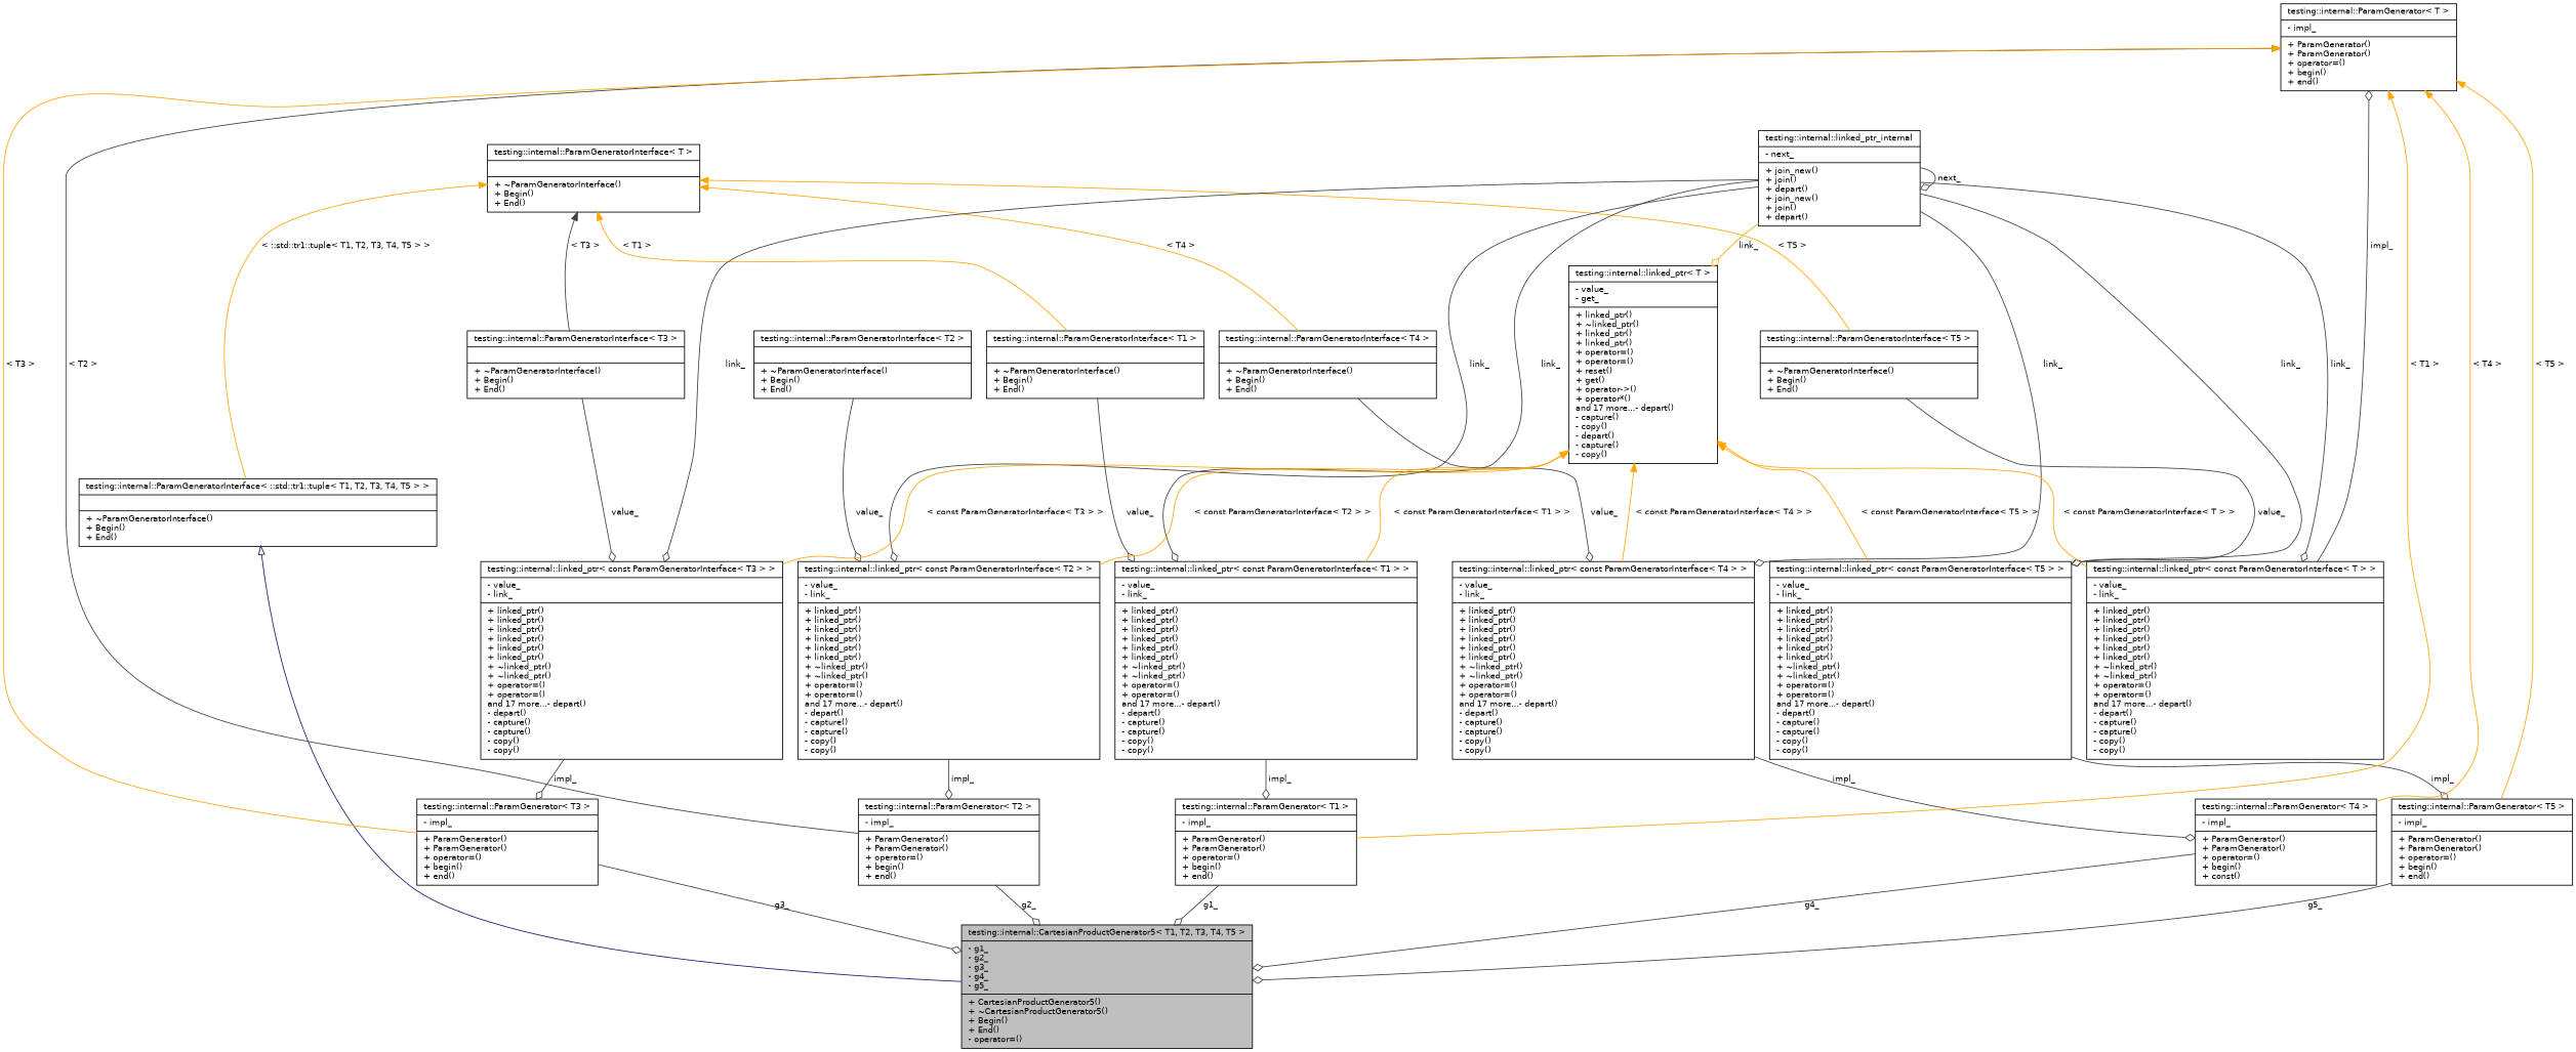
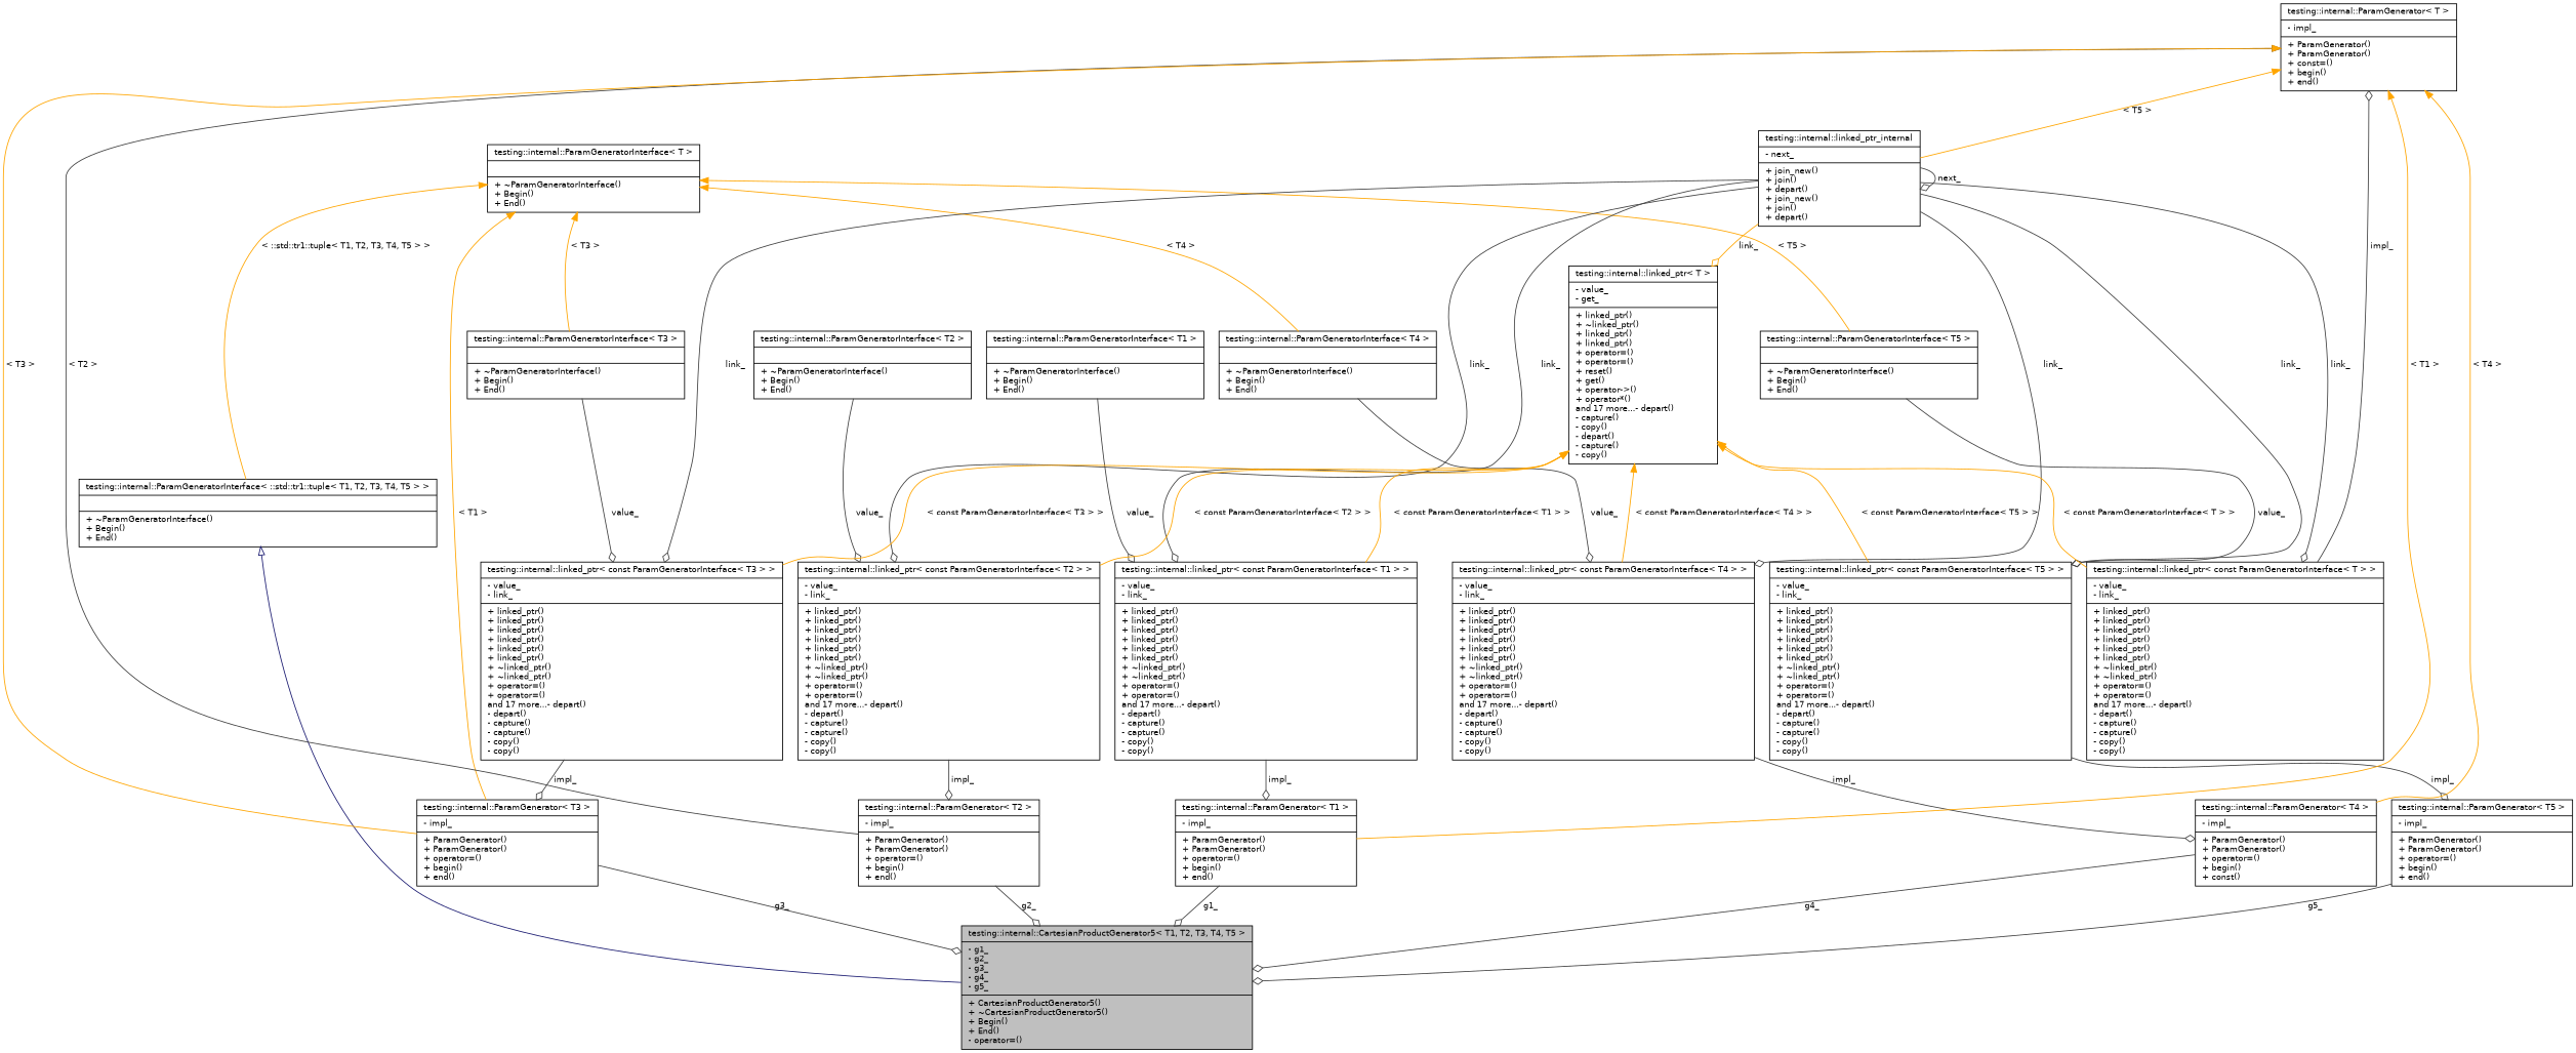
  digraph {
    node [color=black fillcolor=white fontname=Helvetica fontsize=10 shape=record style=filled]
    edge [color=grey25 fontname=Helvetica fontsize=10 labelfontname=Helvetica labelfontsize=10 style=solid arrowhead=odiamond]
    n1 [fillcolor=grey75 fontcolor=black height=0.2 label="{testing::internal::CartesianProductGenerator5\< T1, T2, T3, T4, T5 \>\n|- g1_\l- g2_\l- g3_\l- g4_\l- g5_\l|+ CartesianProductGenerator5()\l+ ~CartesianProductGenerator5()\l+ Begin()\l+ End()\l- operator=()\l}" width=0.4]
    n2 [height=0.2 label="{testing::internal::ParamGeneratorInterface\< ::std::tr1::tuple\< T1, T2, T3, T4, T5 \> \>\n||+ ~ParamGeneratorInterface()\l+ Begin()\l+ End()\l}" width=0.4]
    n3 [height=0.2 label="{testing::internal::ParamGeneratorInterface\< T \>\n||+ ~ParamGeneratorInterface()\l+ Begin()\l+ End()\l}" width=0.4]
    n4 [height=0.2 label="{testing::internal::ParamGeneratorInterface\< T1 \>\n||+ ~ParamGeneratorInterface()\l+ Begin()\l+ End()\l}" width=0.4]
    n5 [height=0.2 label="{testing::internal::ParamGeneratorInterface\< T5 \>\n||+ ~ParamGeneratorInterface()\l+ Begin()\l+ End()\l}" width=0.4]
    n6 [height=0.2 label="{testing::internal::ParamGeneratorInterface\< T4 \>\n||+ ~ParamGeneratorInterface()\l+ Begin()\l+ End()\l}" width=0.4]
    n7 [height=0.2 label="{testing::internal::ParamGeneratorInterface\< T3 \>\n||+ ~ParamGeneratorInterface()\l+ Begin()\l+ End()\l}" width=0.4]
    n8 [height=0.2 label="{testing::internal::ParamGeneratorInterface\< T2 \>\n||+ ~ParamGeneratorInterface()\l+ Begin()\l+ End()\l}" width=0.4]
    n9 [height=0.2 label="{testing::internal::linked_ptr\< const ParamGeneratorInterface\< T2 \> \>\n|- value_\l- link_\l|+ linked_ptr()\l+ linked_ptr()\l+ linked_ptr()\l+ linked_ptr()\l+ linked_ptr()\l+ linked_ptr()\l+ ~linked_ptr()\l+ ~linked_ptr()\l+ operator=()\l+ operator=()\land 17 more...- depart()\l- depart()\l- capture()\l- capture()\l- copy()\l- copy()\l}" width=0.4]
    n10 [height=0.2 label="{testing::internal::linked_ptr\< const ParamGeneratorInterface\< T1 \> \>\n|- value_\l- link_\l|+ linked_ptr()\l+ linked_ptr()\l+ linked_ptr()\l+ linked_ptr()\l+ linked_ptr()\l+ linked_ptr()\l+ ~linked_ptr()\l+ ~linked_ptr()\l+ operator=()\l+ operator=()\land 17 more...- depart()\l- depart()\l- capture()\l- capture()\l- copy()\l- copy()\l}" width=0.4]
    n11 [height=0.2 label="{testing::internal::linked_ptr\< const ParamGeneratorInterface\< T5 \> \>\n|- value_\l- link_\l|+ linked_ptr()\l+ linked_ptr()\l+ linked_ptr()\l+ linked_ptr()\l+ linked_ptr()\l+ linked_ptr()\l+ ~linked_ptr()\l+ ~linked_ptr()\l+ operator=()\l+ operator=()\land 17 more...- depart()\l- depart()\l- capture()\l- capture()\l- copy()\l- copy()\l}" width=0.4]
    n12 [height=0.2 label="{testing::internal::linked_ptr\< const ParamGeneratorInterface\< T4 \> \>\n|- value_\l- link_\l|+ linked_ptr()\l+ linked_ptr()\l+ linked_ptr()\l+ linked_ptr()\l+ linked_ptr()\l+ linked_ptr()\l+ ~linked_ptr()\l+ ~linked_ptr()\l+ operator=()\l+ operator=()\land 17 more...- depart()\l- depart()\l- capture()\l- capture()\l- copy()\l- copy()\l}" width=0.4]
    n13 [height=0.2 label="{testing::internal::linked_ptr\< const ParamGeneratorInterface\< T3 \> \>\n|- value_\l- link_\l|+ linked_ptr()\l+ linked_ptr()\l+ linked_ptr()\l+ linked_ptr()\l+ linked_ptr()\l+ linked_ptr()\l+ ~linked_ptr()\l+ ~linked_ptr()\l+ operator=()\l+ operator=()\land 17 more...- depart()\l- depart()\l- capture()\l- capture()\l- copy()\l- copy()\l}" width=0.4]
    n14 [height=0.2 label="{testing::internal::ParamGenerator\< T2 \>\n|- impl_\l|+ ParamGenerator()\l+ ParamGenerator()\l+ operator=()\l+ begin()\l+ end()\l}" width=0.4]
    n15 [height=0.2 label="{testing::internal::linked_ptr_internal\n|- next_\l|+ join_new()\l+ join()\l+ depart()\l+ join_new()\l+ join()\l+ depart()\l}" width=0.4]
    n16 [height=0.2 label="{testing::internal::linked_ptr\< T \>\n|- value_\l- get_\l|+ linked_ptr()\l+ ~linked_ptr()\l+ linked_ptr()\l+ linked_ptr()\l+ operator=()\l+ operator=()\l+ reset()\l+ get()\l+ operator-\>()\l+ operator*()\land 17 more...- depart()\l- capture()\l- copy()\l- depart()\l- capture()\l- copy()\l}" width=0.4]
    n17 [height=0.2 label="{testing::internal::linked_ptr\< const ParamGeneratorInterface\< T \> \>\n|- value_\l- link_\l|+ linked_ptr()\l+ linked_ptr()\l+ linked_ptr()\l+ linked_ptr()\l+ linked_ptr()\l+ linked_ptr()\l+ ~linked_ptr()\l+ ~linked_ptr()\l+ operator=()\l+ operator=()\land 17 more...- depart()\l- depart()\l- capture()\l- capture()\l- copy()\l- copy()\l}" width=0.4]
-   n18 [height=0.2 label="{testing::internal::ParamGenerator\< T \>\n|- impl_\l|+ ParamGenerator()\l+ ParamGenerator()\l+ operator=()\l+ begin()\l+ end()\l}" width=0.4]
+   n18 [height=0.2 label="{testing::internal::ParamGenerator\< T \>\n|- impl_\l|+ ParamGenerator()\l+ ParamGenerator()\l+ const=()\l+ begin()\l+ end()\l}" width=0.4]
    n19 [height=0.2 label="{testing::internal::ParamGenerator\< T1 \>\n|- impl_\l|+ ParamGenerator()\l+ ParamGenerator()\l+ operator=()\l+ begin()\l+ end()\l}" width=0.4]
    n20 [height=0.2 label="{testing::internal::ParamGenerator\< T5 \>\n|- impl_\l|+ ParamGenerator()\l+ ParamGenerator()\l+ operator=()\l+ begin()\l+ end()\l}" width=0.4]
    n21 [height=0.2 label="{testing::internal::ParamGenerator\< T4 \>\n|- impl_\l|+ ParamGenerator()\l+ ParamGenerator()\l+ operator=()\l+ begin()\l+ const()\l}" width=0.4]
    n22 [height=0.2 label="{testing::internal::ParamGenerator\< T3 \>\n|- impl_\l|+ ParamGenerator()\l+ ParamGenerator()\l+ operator=()\l+ begin()\l+ end()\l}" width=0.4]
    n2 -> n1 [arrowtail=onormal color=midnightblue dir=back arrowhead=""]
    n3 -> n2 [color=orange dir=back label=" \< ::std::tr1::tuple\< T1, T2, T3, T4, T5 \> \>" arrowhead=""]
-   n3 -> n4 [color=orange dir=back label=" \< T1 \>" arrowhead=""]
+   n3 -> n22 [color=orange dir=back label=" \< T1 \>" arrowhead=""]
    n3 -> n5 [color=orange dir=back label=" \< T5 \>" arrowhead=""]
    n3 -> n6 [color=orange dir=back label=" \< T4 \>" arrowhead=""]
-   n3 -> n7 [dir=back label=" \< T3 \>" arrowhead=""]
+   n3 -> n7 [color=orange dir=back label=" \< T3 \>" arrowhead=""]
    n4 -> n10 [label=" value_"]
    n5 -> n11 [label=" value_"]
    n6 -> n12 [label=" value_"]
    n7 -> n13 [label=" value_"]
    n8 -> n9 [label=" value_"]
    n9 -> n14 [label=" impl_"]
    n10 -> n19 [label=" impl_"]
    n11 -> n20 [label=" impl_"]
    n12 -> n21 [label=" impl_"]
    n13 -> n22 [label=" impl_"]
    n14 -> n1 [label=" g2_"]
    n15 -> n9 [label=" link_"]
    n15 -> n10 [label=" link_"]
    n15 -> n11 [label=" link_"]
    n15 -> n12 [label=" link_"]
    n15 -> n13 [label=" link_"]
    n15 -> n15 [label=" next_"]
    n15 -> n16 [color=orange label=" link_"]
    n15 -> n17 [label=" link_"]
    n16 -> n9 [color=orange dir=back label=" \< const ParamGeneratorInterface\< T2 \> \>" arrowhead=""]
    n16 -> n10 [color=orange dir=back label=" \< const ParamGeneratorInterface\< T1 \> \>" arrowhead=""]
    n16 -> n11 [color=orange dir=back label=" \< const ParamGeneratorInterface\< T5 \> \>" arrowhead=""]
    n16 -> n12 [color=orange dir=back label=" \< const ParamGeneratorInterface\< T4 \> \>" arrowhead=""]
    n16 -> n13 [color=orange dir=back label=" \< const ParamGeneratorInterface\< T3 \> \>" arrowhead=""]
    n16 -> n17 [color=orange dir=back label=" \< const ParamGeneratorInterface\< T \> \>" arrowhead=""]
    n17 -> n18 [label=" impl_"]
    n18 -> n14 [dir=back label=" \< T2 \>" arrowhead=""]
    n18 -> n19 [color=orange dir=back label=" \< T1 \>" arrowhead=""]
-   n18 -> n20 [color=orange dir=back label=" \< T5 \>" arrowhead=""]
+   n18 -> n15 [color=orange dir=back label=" \< T5 \>" arrowhead=""]
    n18 -> n21 [color=orange dir=back label=" \< T4 \>" arrowhead=""]
    n18 -> n22 [color=orange dir=back label=" \< T3 \>" arrowhead=""]
    n19 -> n1 [label=" g1_"]
    n20 -> n1 [label=" g5_"]
    n21 -> n1 [label=" g4_"]
    n22 -> n1 [label=" g3_"]
  }
